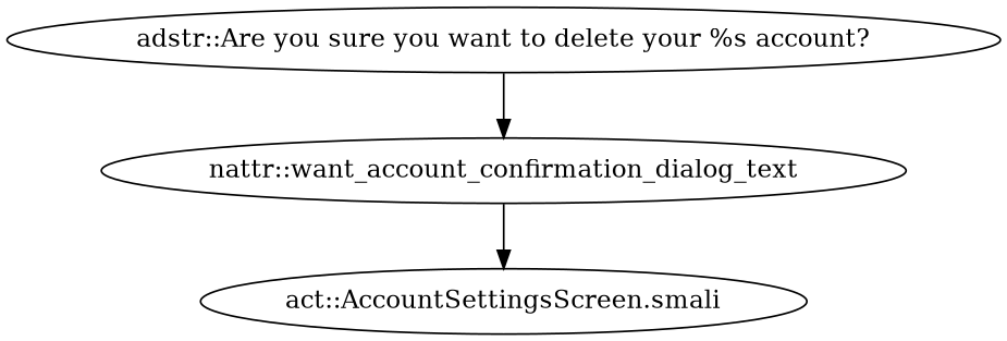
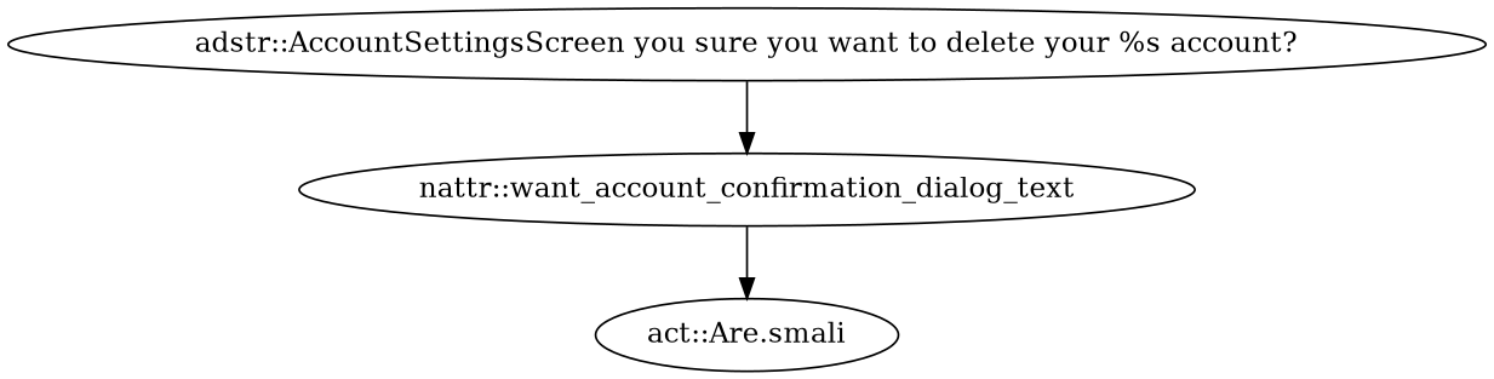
  digraph {
    n1 [label="nattr::want_account_confirmation_dialog_text"]
-   "adstr::Are you sure you want to delete your %s account?"
-   "act::AccountSettingsScreen.smali"
+   "adstr::Are you sure you want to delete your %s account?" [label="adstr::AccountSettingsScreen you sure you want to delete your %s account?"]
+   "act::AccountSettingsScreen.smali" [label="act::Are.smali"]
    n1 -> "act::AccountSettingsScreen.smali"
    "adstr::Are you sure you want to delete your %s account?" -> n1
  }
